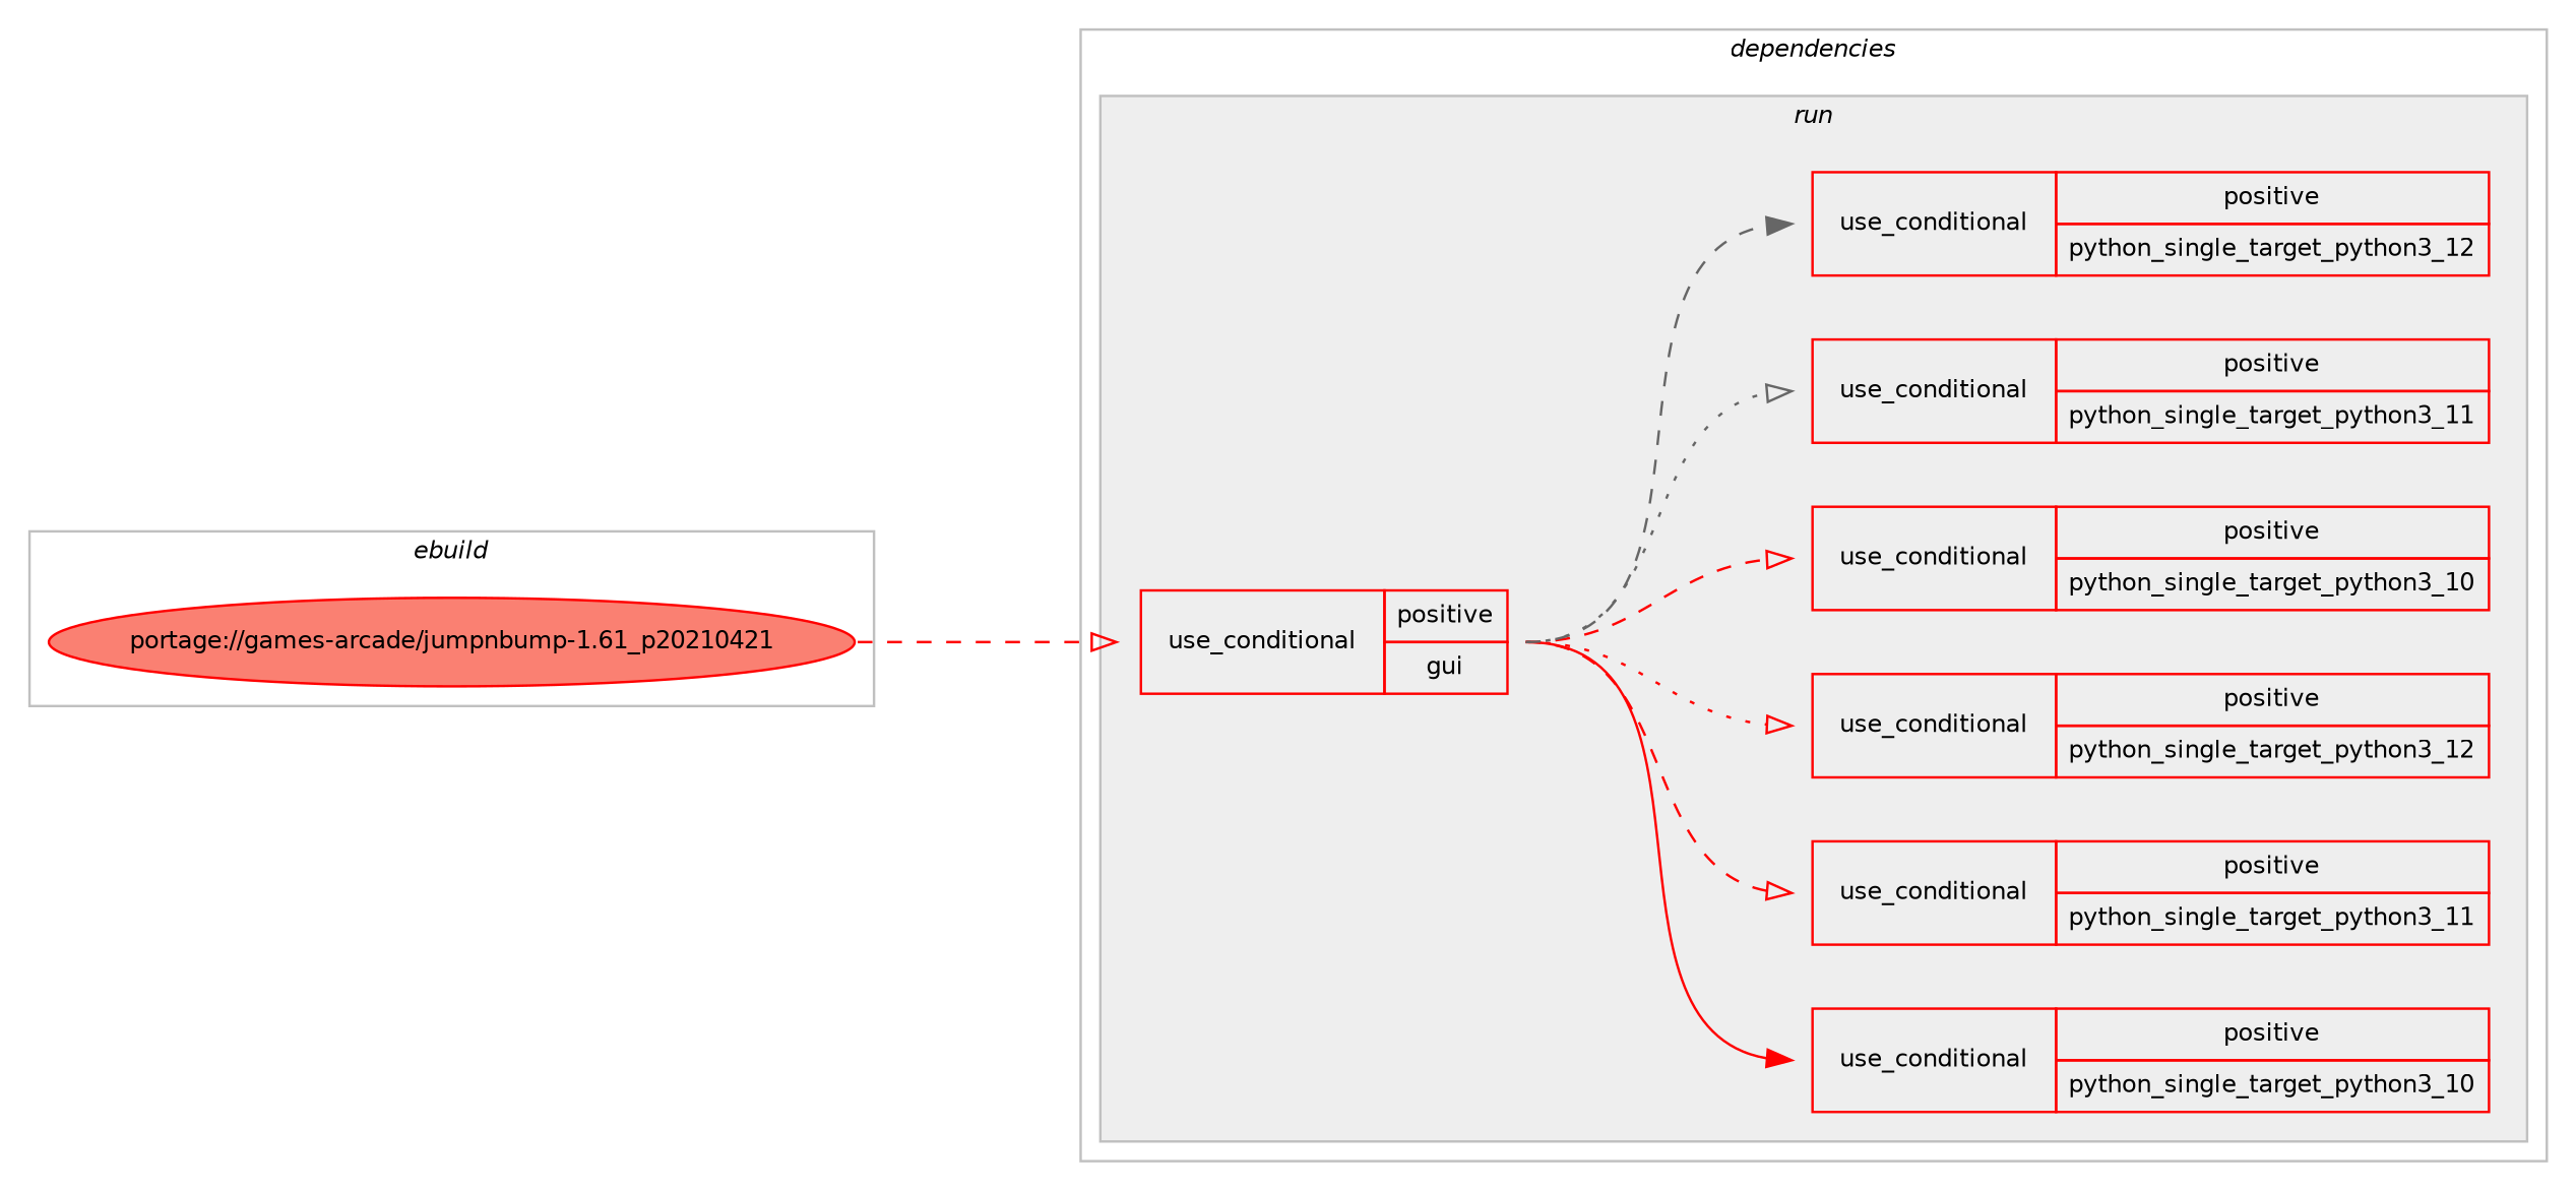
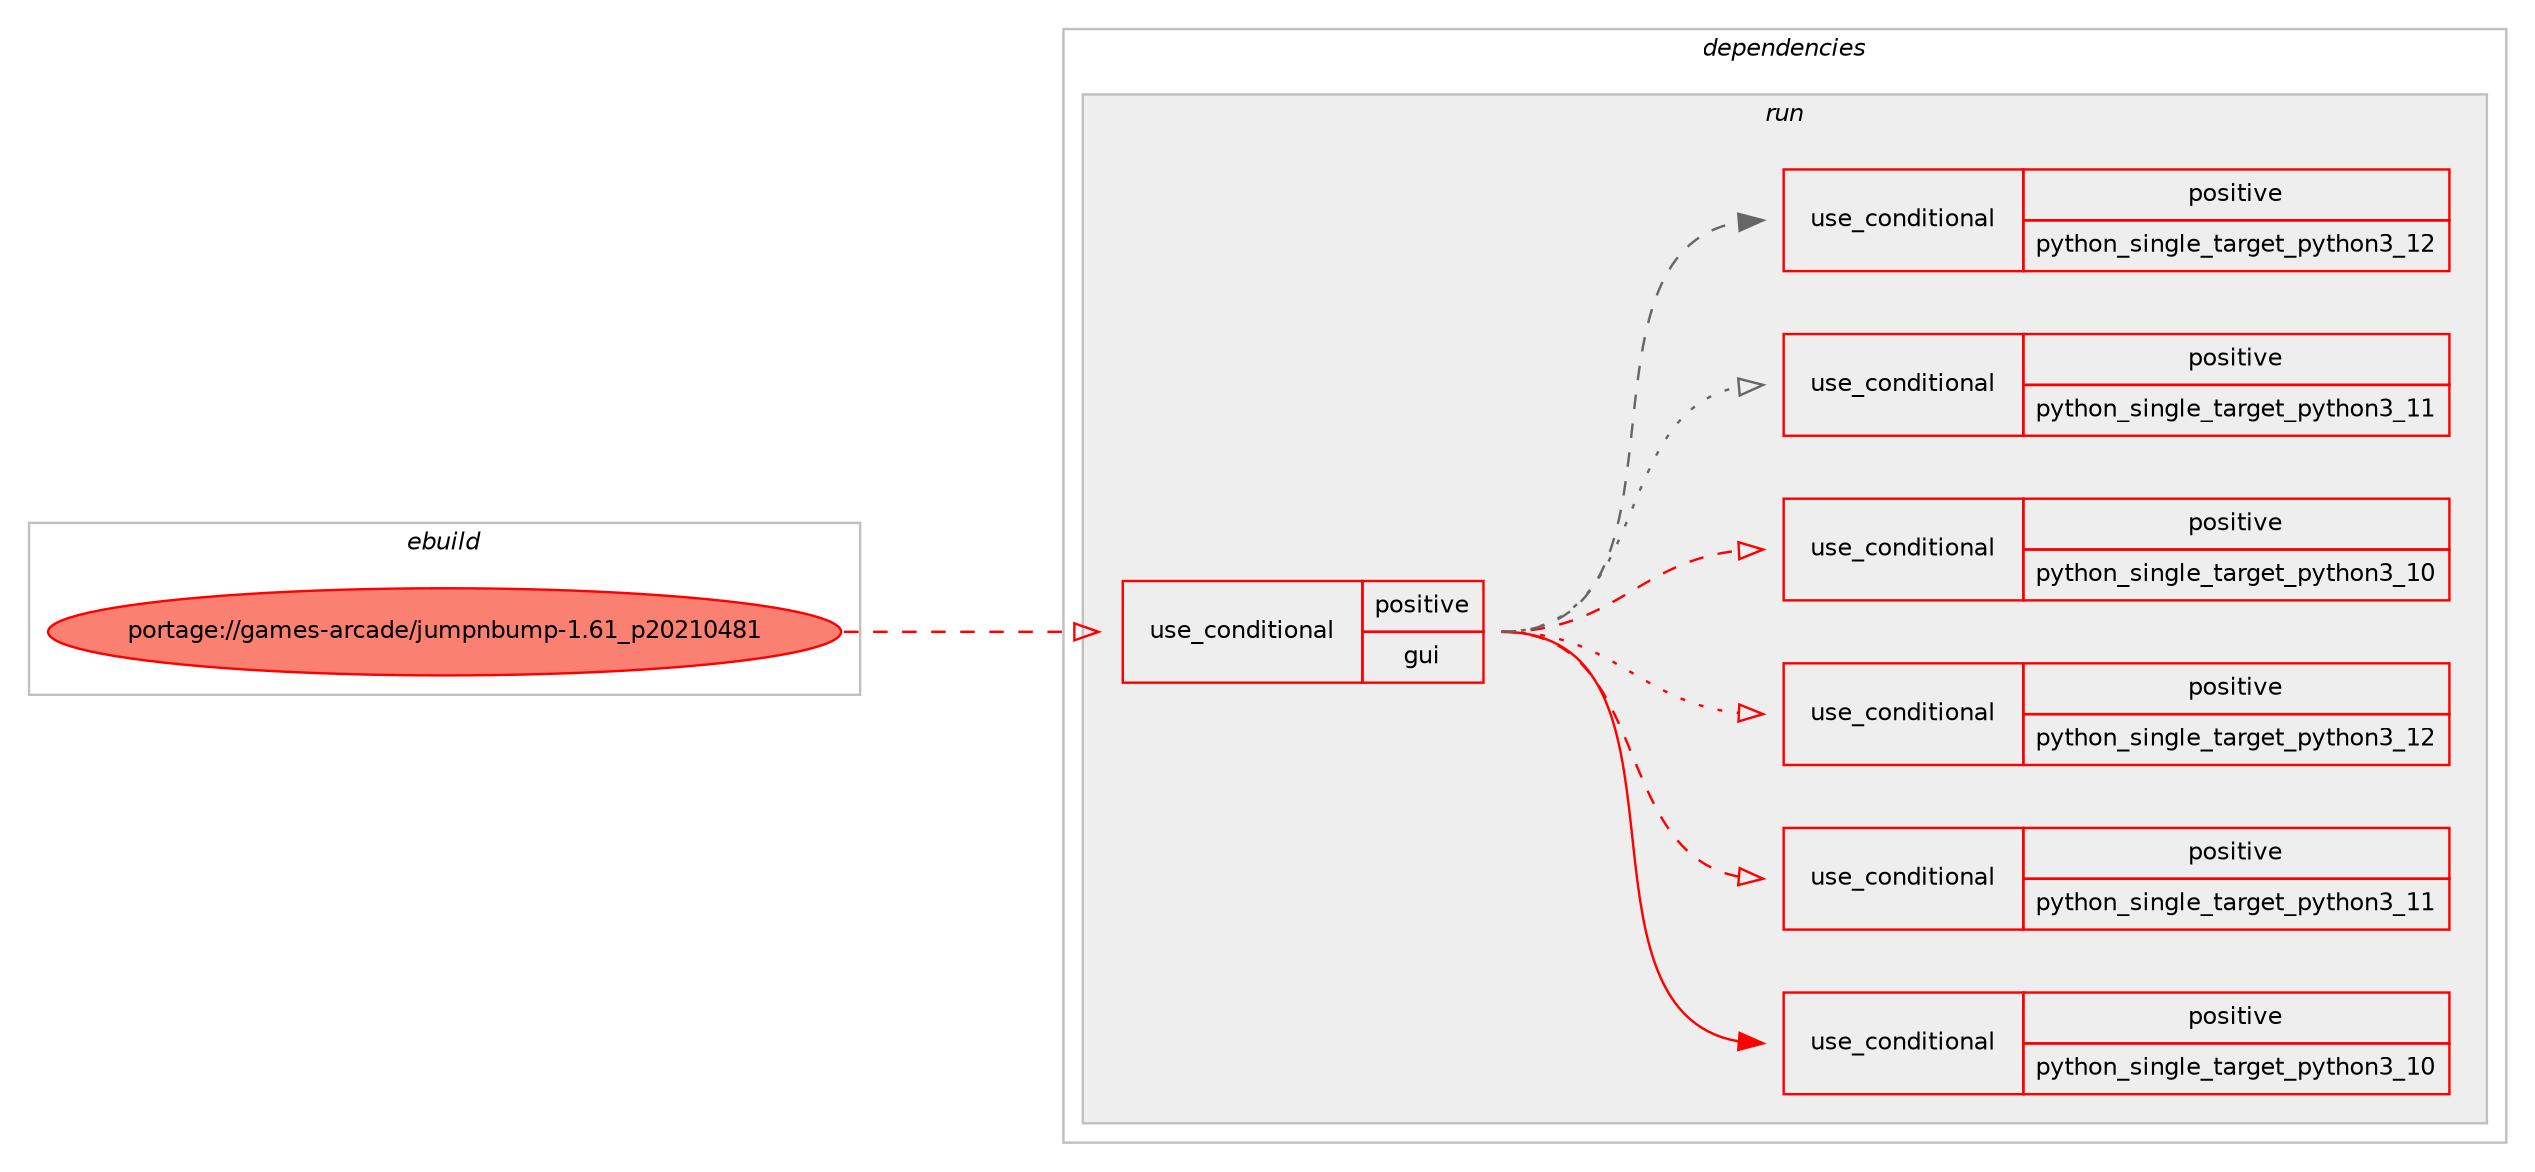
  digraph {
    compound=true
    concentrate=true
    fontname=Helvetica
    fontsize=10
    newrank=true
    rankdir=LR
    ranksep=1.5
    node [color=red fontname=Helvetica fontsize=10 shape=none]
    edge [arrowhead=onormal headport=w style=dashed tailport=e weight=20 color=red]
-   n1 [label="portage://games-arcade/jumpnbump-1.61_p20210421" width=4 style=filled fillcolor=salmon shape=""]
+   n1 [label="portage://games-arcade/jumpnbump-1.61_p20210481" width=4 style=filled fillcolor=salmon shape=""]
    n2 [label=<<TABLE BORDER="0" CELLBORDER="1" CELLSPACING="0" CELLPADDING="4"><TR><TD ROWSPAN="3" CELLPADDING="10">use_conditional</TD></TR><TR><TD>positive</TD></TR><TR><TD>python_single_target_python3_10</TD></TR></TABLE>>]
    n3 [label=<<TABLE BORDER="0" CELLBORDER="1" CELLSPACING="0" CELLPADDING="4"><TR><TD ROWSPAN="3" CELLPADDING="10">use_conditional</TD></TR><TR><TD>positive</TD></TR><TR><TD>python_single_target_python3_11</TD></TR></TABLE>>]
    n4 [label=<<TABLE BORDER="0" CELLBORDER="1" CELLSPACING="0" CELLPADDING="4"><TR><TD ROWSPAN="3" CELLPADDING="10">use_conditional</TD></TR><TR><TD>positive</TD></TR><TR><TD>python_single_target_python3_12</TD></TR></TABLE>>]
    n5 [label=<<TABLE BORDER="0" CELLBORDER="1" CELLSPACING="0" CELLPADDING="4"><TR><TD ROWSPAN="3" CELLPADDING="10">use_conditional</TD></TR><TR><TD>positive</TD></TR><TR><TD>python_single_target_python3_10</TD></TR></TABLE>>]
    n6 [label=<<TABLE BORDER="0" CELLBORDER="1" CELLSPACING="0" CELLPADDING="4"><TR><TD ROWSPAN="3" CELLPADDING="10">use_conditional</TD></TR><TR><TD>positive</TD></TR><TR><TD>python_single_target_python3_11</TD></TR></TABLE>>]
    n7 [label=<<TABLE BORDER="0" CELLBORDER="1" CELLSPACING="0" CELLPADDING="4"><TR><TD ROWSPAN="3" CELLPADDING="10">use_conditional</TD></TR><TR><TD>positive</TD></TR><TR><TD>python_single_target_python3_12</TD></TR></TABLE>>]
    n8 [label=<<TABLE BORDER="0" CELLBORDER="1" CELLSPACING="0" CELLPADDING="4"><TR><TD ROWSPAN="3" CELLPADDING="10">use_conditional</TD></TR><TR><TD>positive</TD></TR><TR><TD>gui</TD></TR></TABLE>>]
    subgraph cluster_1 {
      color=gray
      label=<<i>ebuild</i>>
      rank=same
      n1
    }
    subgraph cluster_2 {
      color=gray
      label=<<i>dependencies</i>>
      subgraph cluster_3 {
        color=gray
        fillcolor="#eeeeee"
        label=<<i>compile</i>>
        style=filled
      }
      subgraph cluster_4 {
        color=gray
        fillcolor="#eeeeee"
        label=<<i>compile and run</i>>
        style=filled
      }
      subgraph cluster_5 {
        color=gray
        fillcolor="#eeeeee"
        label=<<i>run</i>>
        style=filled
        subgraph sub_6 {
          color=gray
          fillcolor="#eeeeee"
          label=<<i>run</i>>
          style=filled
          n8
          subgraph sub_7 {
            color=gray
            fillcolor="#eeeeee"
            label=<<i>run</i>>
            style=filled
            n2
          }
          subgraph sub_8 {
            color=gray
            fillcolor="#eeeeee"
            label=<<i>run</i>>
            style=filled
            n3
          }
          subgraph sub_9 {
            color=gray
            fillcolor="#eeeeee"
            label=<<i>run</i>>
            style=filled
            n4
          }
          subgraph sub_10 {
            color=gray
            fillcolor="#eeeeee"
            label=<<i>run</i>>
            style=filled
            n5
          }
          subgraph sub_11 {
            color=gray
            fillcolor="#eeeeee"
            label=<<i>run</i>>
            style=filled
            n6
          }
          subgraph sub_12 {
            color=gray
            fillcolor="#eeeeee"
            label=<<i>run</i>>
            style=filled
            n7
          }
        }
      }
    }
    subgraph cluster_13 {
      color=gray
      label=<<i>candidates</i>>
      rank=same
    }
    n1 -> n8
    n8 -> n2 [arrowhead=normal style=solid]
    n8 -> n3
    n8 -> n4 [style=dotted]
    n8 -> n5
    n8 -> n6 [style=dotted color=gray40]
    n8 -> n7 [arrowhead=normal color=gray40]
  }
